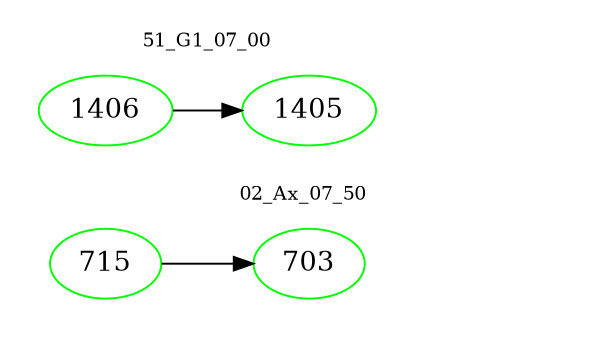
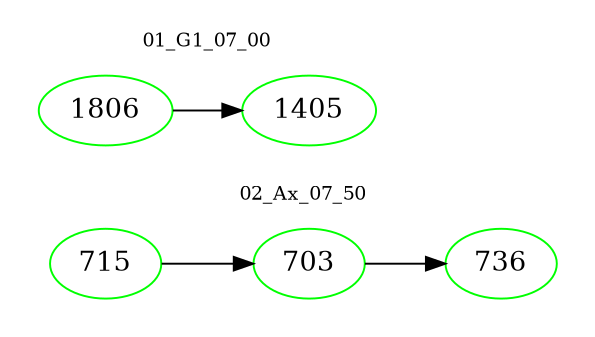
  digraph {
    rankdir=LR
    node [color=green]
    edge [color=black]
    n1 [label=715]
    n2 [label=703]
-   n4 [label=1406]
+   n3 [label=736]
+   n4 [label=1806]
    n5 [label=1405]
    subgraph cluster_1 {
      color=white
      fontsize=10
      label="02_Ax_07_50"
      n1
      n2
+     n3
    }
    subgraph cluster_2 {
      color=white
      fontsize=10
-     label="51_G1_07_00"
+     label="01_G1_07_00"
      n4
      n5
    }
    n1 -> n2
+   n2 -> n3
    n4 -> n5
  }
